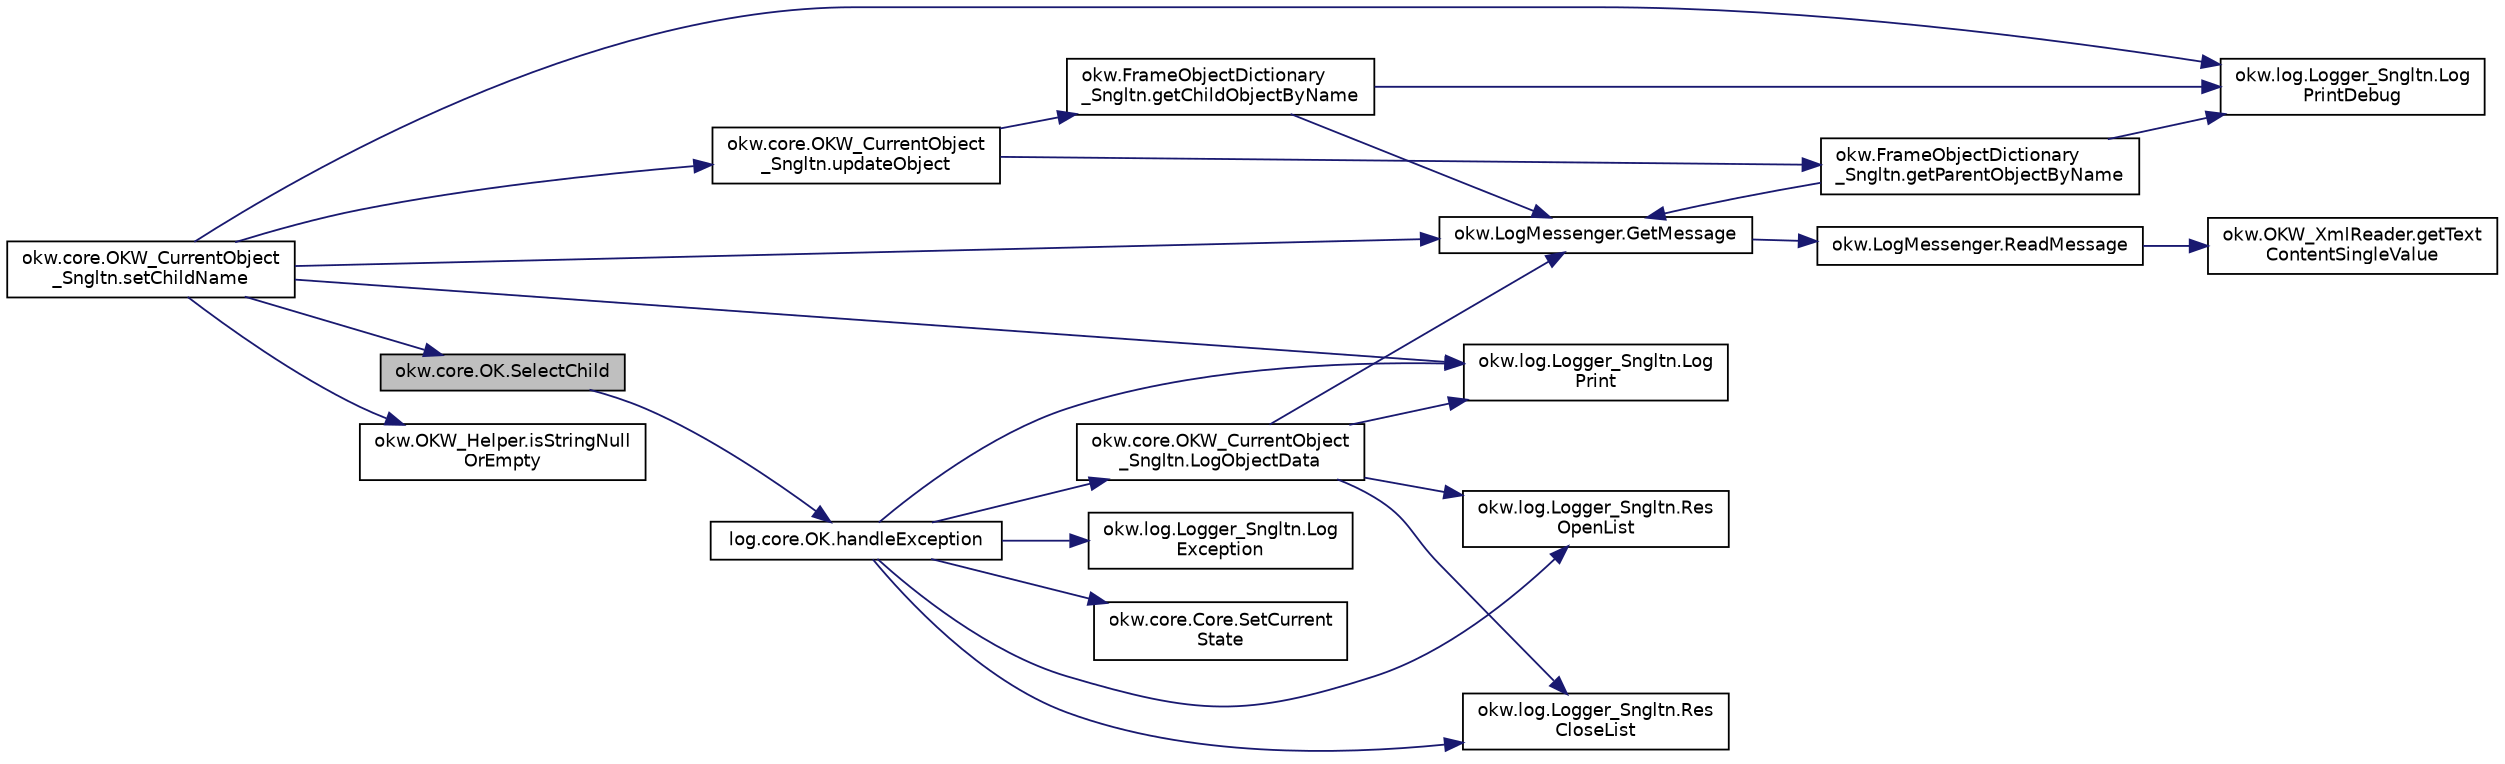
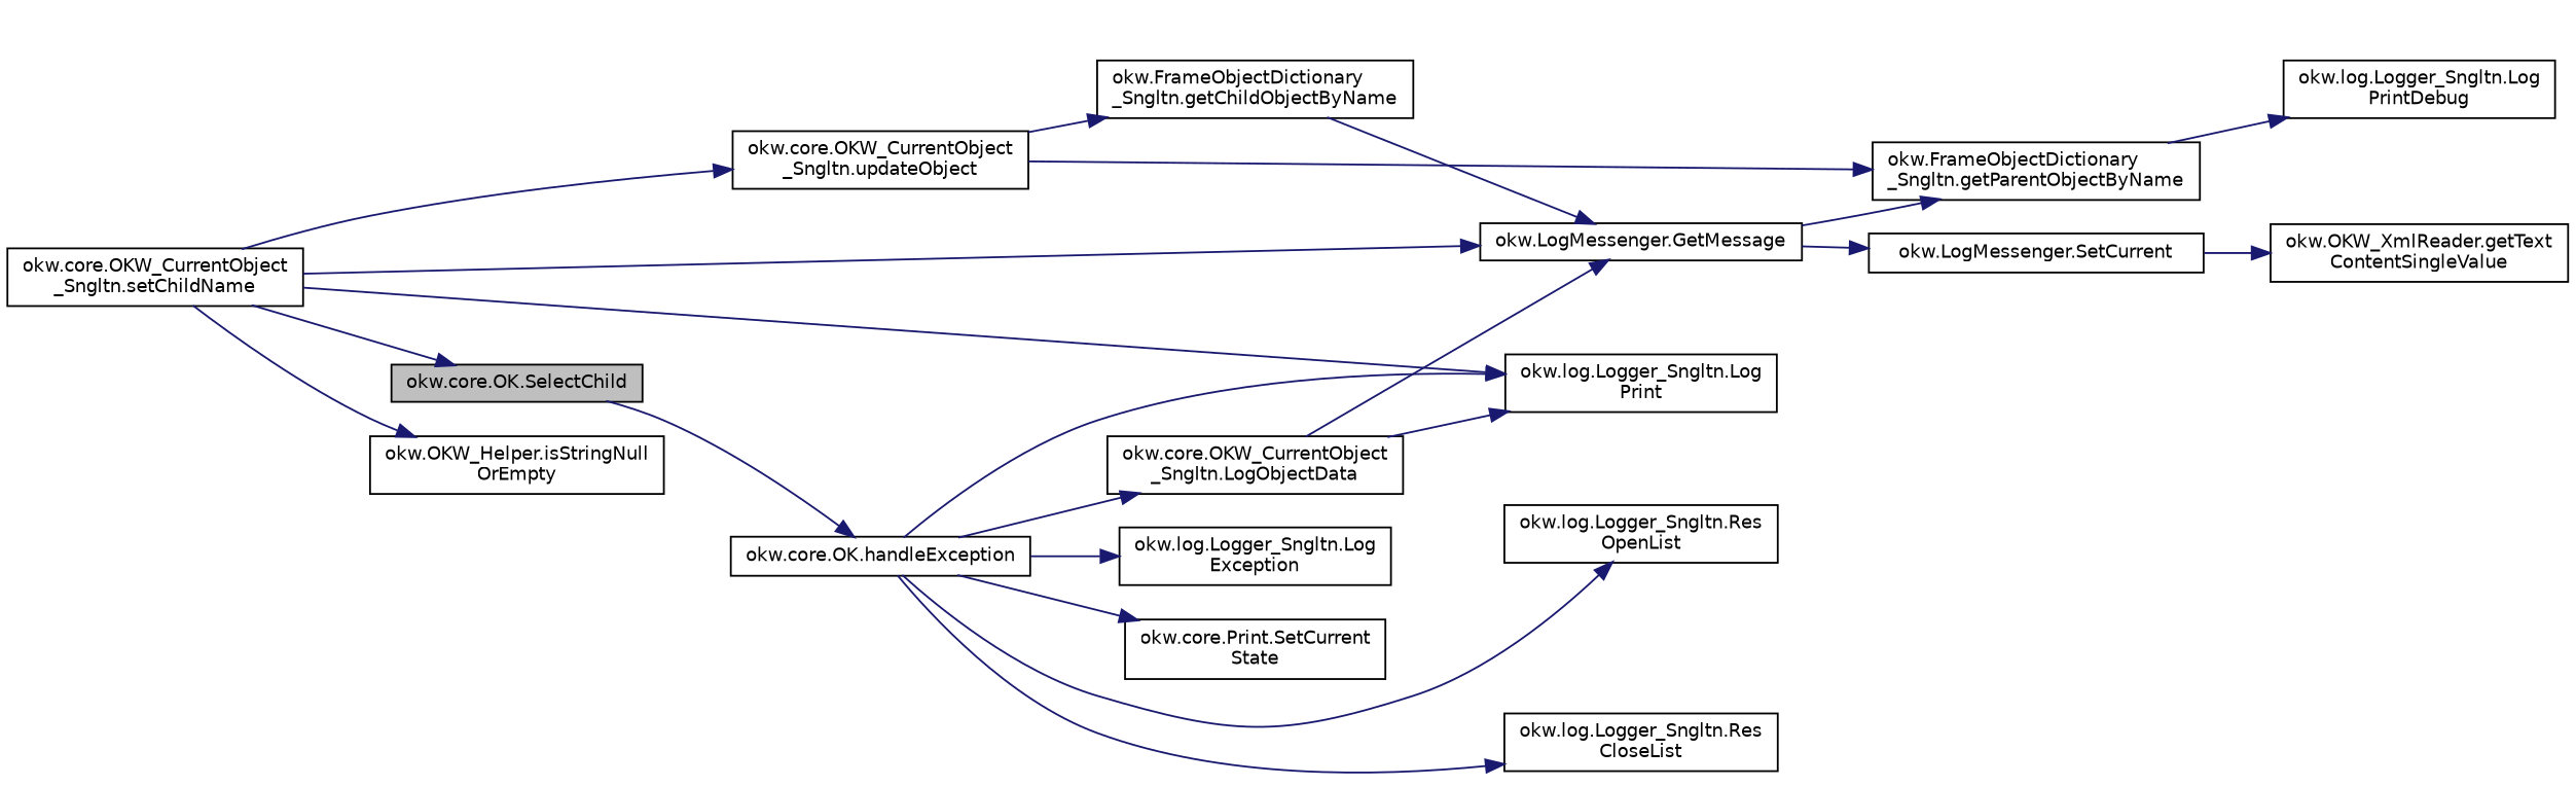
  digraph {
    rankdir=LR
    node [color=black fillcolor=white fontname=Helvetica fontsize=10 shape=record style=filled]
    edge [color=midnightblue fontname=Helvetica fontsize=10 labelfontname=Helvetica labelfontsize=10 style=solid]
    n1 [fillcolor=grey75 fontcolor=black height=0.2 label="okw.core.OK.SelectChild" width=0.4]
-   n2 [height=0.2 label="log.core.OK.handleException" width=0.4]
+   n2 [height=0.2 label="okw.core.OK.handleException" width=0.4]
    n3 [height=0.2 label="okw.core.OKW_CurrentObject\l_Sngltn.setChildName" width=0.4]
    n4 [height=0.2 label="okw.log.Logger_Sngltn.Log\lPrintDebug" width=0.4]
    n5 [height=0.2 label="okw.LogMessenger.GetMessage" width=0.4]
    n6 [height=0.2 label="okw.OKW_Helper.isStringNull\lOrEmpty" width=0.4]
    n7 [height=0.2 label="okw.log.Logger_Sngltn.Log\lPrint" width=0.4]
    n8 [height=0.2 label="okw.core.OKW_CurrentObject\l_Sngltn.updateObject" width=0.4]
    n9 [height=0.2 label="okw.log.Logger_Sngltn.Log\lException" width=0.4]
    n10 [height=0.2 label="okw.log.Logger_Sngltn.Res\lOpenList" width=0.4]
    n11 [height=0.2 label="okw.log.Logger_Sngltn.Res\lCloseList" width=0.4]
    n12 [height=0.2 label="okw.core.OKW_CurrentObject\l_Sngltn.LogObjectData" width=0.4]
-   n13 [height=0.2 label="okw.core.Core.SetCurrent\lState" width=0.4]
-   n14 [height=0.2 label="okw.LogMessenger.ReadMessage" width=0.4]
+   n13 [height=0.2 label="okw.core.Print.SetCurrent\lState" width=0.4]
+   n14 [height=0.2 label="okw.LogMessenger.SetCurrent" width=0.4]
    n15 [height=0.2 label="okw.FrameObjectDictionary\l_Sngltn.getParentObjectByName" width=0.4]
    n16 [height=0.2 label="okw.FrameObjectDictionary\l_Sngltn.getChildObjectByName" width=0.4]
    n17 [height=0.2 label="okw.OKW_XmlReader.getText\lContentSingleValue" width=0.4]
    n1 -> n2
    n2 -> n7
    n2 -> n9
    n2 -> n10
    n2 -> n11
    n2 -> n12
    n2 -> n13
    n3 -> n1
-   n3 -> n4
    n3 -> n5
    n3 -> n6
    n3 -> n7
    n3 -> n8
    n5 -> n14
    n8 -> n15
    n8 -> n16
    n12 -> n5
    n12 -> n7
-   n12 -> n10
-   n12 -> n11
    n14 -> n17
    n15 -> n4
-   n15 -> n5
-   n16 -> n4
+   n5 -> n15
    n16 -> n5
  }
